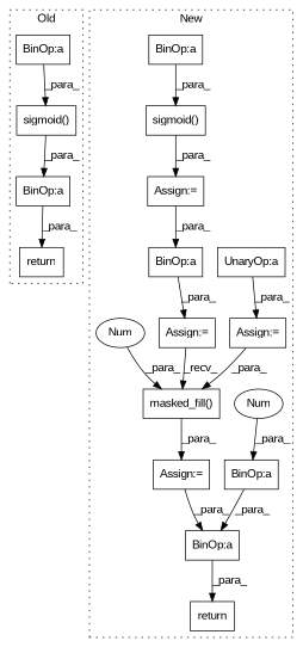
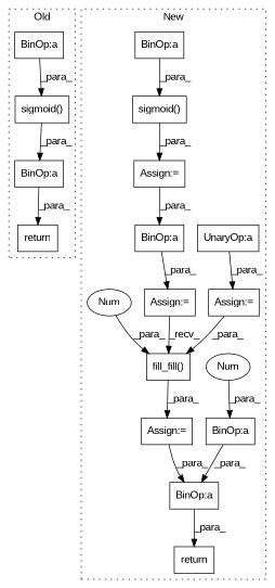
  digraph {
    fontname="Liberation Sans"
    node [a=82 l=3 shape=box fontname="Liberation Sans"]
    edge [fontname="Liberation Sans"]
    n1 [a=75 l="14,1" label="sigmoid()" s="2232,2250"]
    n2 [a=93 l=7 label=return s=2363]
    n3 [label="BinOp:a" s=2229]
    n4 [label="BinOp:a" s=2170]
    n5 [a=93 l=7 label=return s=3484]
    n6 [label="BinOp:a" s=3114]
    n7 [a=68 label="Assign:=" s=3270]
    n8 [a=75 l="10,1" label="sigmoid()" s="3008,3022"]
    n9 [a=61 l=14 label="UnaryOp:a" s=2859]
    n10 [label="BinOp:a" s=2976]
    n11 [label="BinOp:a" s=3447]
    n12 [l=2 label="BinOp:a" s=3166]
    n13 [a=76 l=1 label=Num s=3168 shape=ellipse]
-   n14 [a=75 l="17,1" label="masked_fill()" s="3273,3306"]
+   n14 [a=75 l="17,1" label="fill_fill()" s="3273,3306"]
    n15 [a=76 l=1 label=Num s=3305 shape=ellipse]
    n16 [a=68 label="Assign:=" s=3098]
    n17 [a=68 label="Assign:=" s=3005]
    n18 [a=68 label="Assign:=" s=2856]
    subgraph cluster_1 {
      label=Old
      style=dotted
      n1
      n2
      n3
      n4
    }
    subgraph cluster_2 {
      label=New
      style=dotted
      n5
      n6
      n7
      n8
      n9
      n10
      n11
      n12
      n13
      n14
      n15
      n16
      n17
      n18
    }
    n1 -> n3 [label=_para_]
    n3 -> n2 [label=_para_]
    n4 -> n1 [label=_para_]
    n6 -> n16 [label=_para_]
    n7 -> n11 [label=_para_]
    n8 -> n17 [label=_para_]
    n9 -> n18 [label=_para_]
    n10 -> n8 [label=_para_]
    n11 -> n5 [label=_para_]
    n12 -> n11 [label=_para_]
    n13 -> n12 [label=_para_]
    n14 -> n7 [label=_para_]
    n15 -> n14 [label=_para_]
    n16 -> n14 [label=_recv_]
    n17 -> n6 [label=_para_]
    n18 -> n14 [label=_para_]
  }
